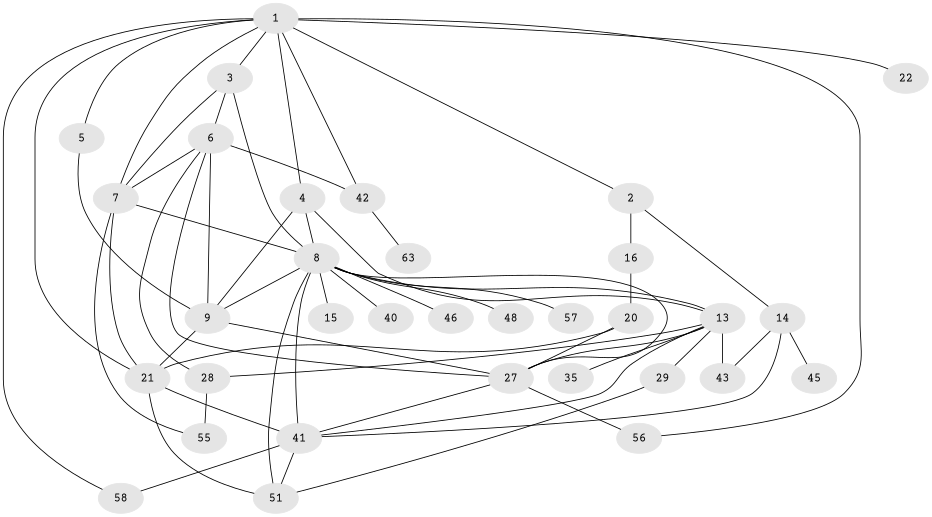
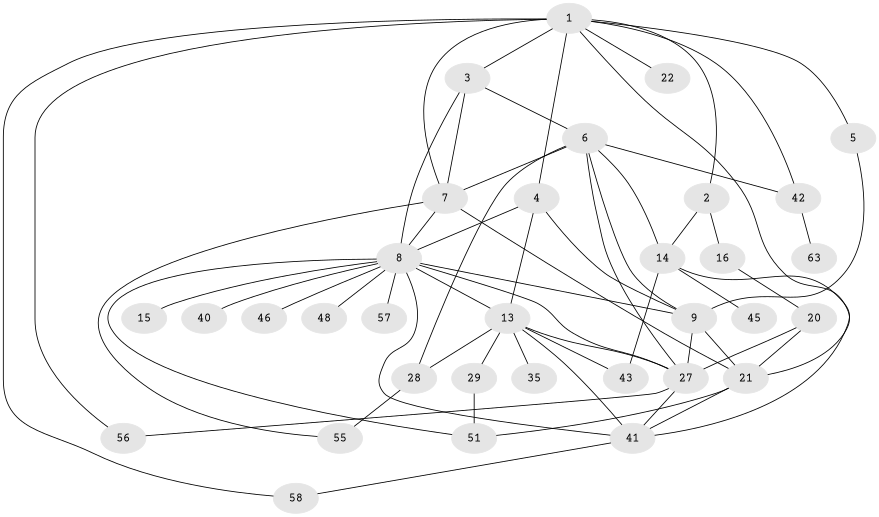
  graph {
    fontname="Courier Prime"
    node [color=gray90 fontname="Courier Prime" style=filled]
    edge [fontname="Courier Prime"]
    1 [super="+11"]
    2
    3 [super="+30"]
    4 [super="+62+24"]
    5
    7 [super="+36"]
    21 [super="+49+53"]
    22
    42 [super="+52"]
    56
    58
    14 [super="+33"]
    16 [super="+64"]
    6 [super="+38+31"]
    8 [super="+10"]
    9 [super="+12"]
    13 [super="+37+23+32+19"]
    55
    41 [super="+44"]
    51 [super="+61"]
    63
    43 [super="+50"]
    45
    20 [super="+59"]
    27 [super="+47"]
    28
    15
    40
    46
    48
    57
    29 [super="+60"]
    35
    1 -- 2
    1 -- 3
    1 -- 4
    1 -- 5
    1 -- 7
    1 -- 21
    1 -- 22
    1 -- 42
    1 -- 56
    1 -- 58
    2 -- 14
    2 -- 16
    3 -- 7
    3 -- 6
    3 -- 8
    4 -- 8
    4 -- 9
    4 -- 13
    5 -- 9
    7 -- 21
    7 -- 8
    7 -- 55
    21 -- 41
    21 -- 51
    42 -- 63
    14 -- 41
    14 -- 43
    14 -- 45
    16 -- 20
    6 -- 7
    6 -- 42
+   6 -- 14
    6 -- 9
    6 -- 27
    6 -- 28
    8 -- 9
    8 -- 13
    8 -- 41
    8 -- 51
    8 -- 27
    8 -- 15
    8 -- 40
    8 -- 46
    8 -- 48
    8 -- 57
    9 -- 21
    9 -- 27
    13 -- 41
    13 -- 43
    13 -- 27
    13 -- 28
    13 -- 29 [weight=2]
    13 -- 35
    41 -- 58
-   41 -- 51
    20 -- 21
    20 -- 27
    27 -- 56
    27 -- 41
    28 -- 55
    29 -- 51
  }
